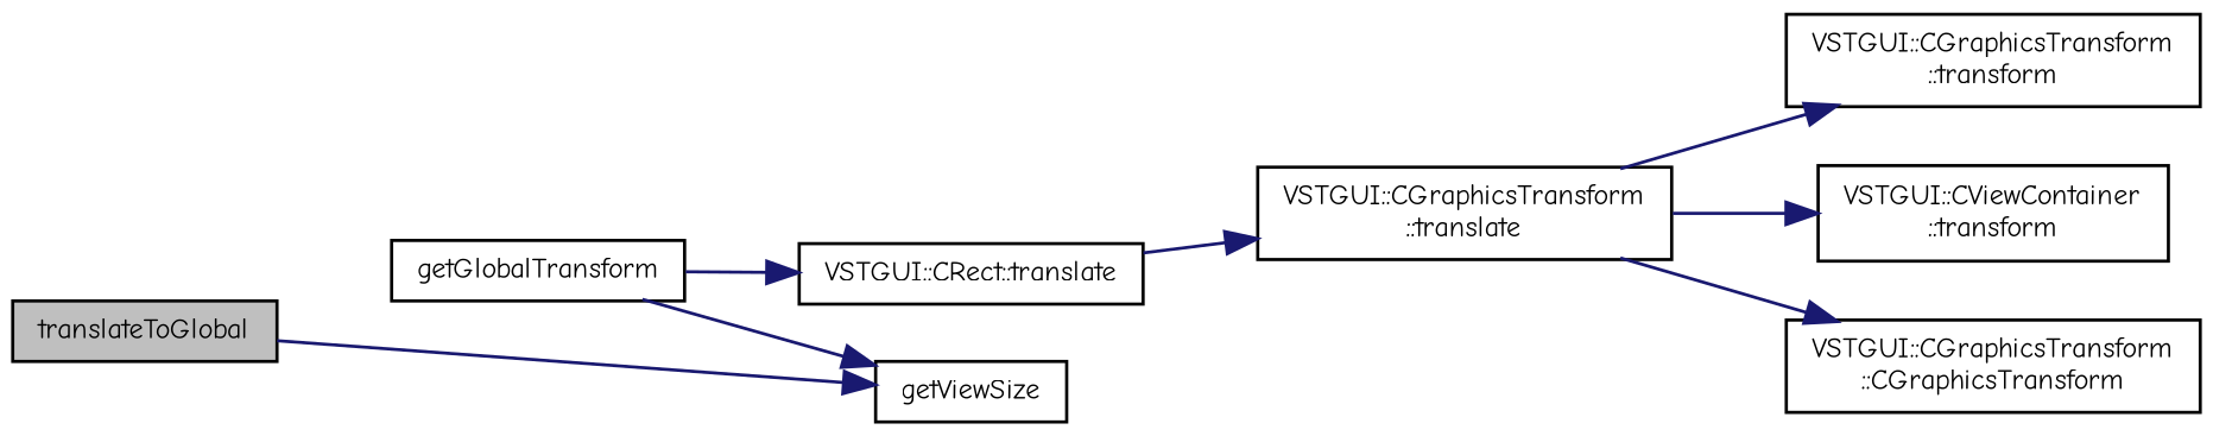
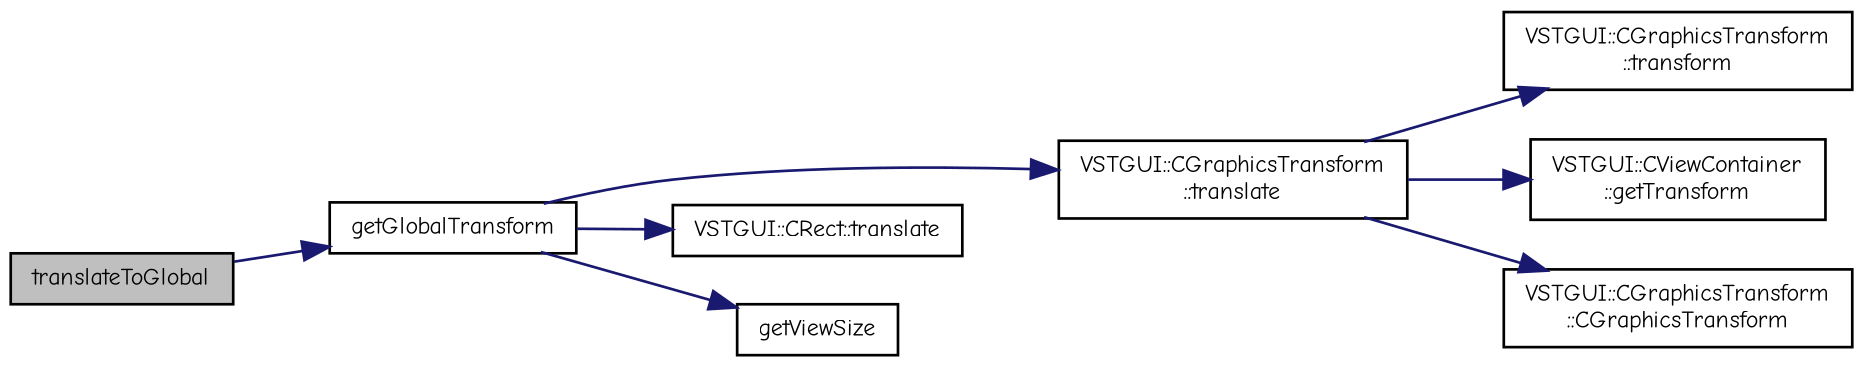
  digraph {
    fontname="Comic Neue"
    rankdir=LR
    node [color=black fontname="Comic Neue" fontsize=9 shape=record]
    edge [color=midnightblue fontname="Comic Neue" fontsize=9 labelfontname=Arial labelfontsize=9 style=solid]
    n1 [fillcolor=grey75 fontcolor=black height=0.2 label=translateToGlobal style=filled width=0.4]
    n2 [height=0.2 label=getGlobalTransform width=0.4]
    n3 [height=0.2 label="VSTGUI::CGraphicsTransform\l::translate" width=0.4]
    n4 [height=0.2 label=getViewSize width=0.4]
    n5 [height=0.2 label="VSTGUI::CRect::translate" width=0.4]
    n6 [height=0.2 label="VSTGUI::CGraphicsTransform\l::transform" width=0.4]
-   n7 [height=0.2 label="VSTGUI::CViewContainer\l::transform" width=0.4]
+   n7 [height=0.2 label="VSTGUI::CViewContainer\l::getTransform" width=0.4]
    n8 [height=0.2 label="VSTGUI::CGraphicsTransform\l::CGraphicsTransform" width=0.4]
-   n1 -> n4
-   n5 -> n3
+   n1 -> n2
+   n2 -> n3
    n2 -> n4
    n2 -> n5
    n3 -> n6
    n3 -> n7
    n3 -> n8
  }
